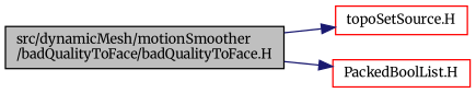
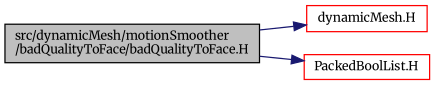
  digraph {
    rankdir=LR
    fontname=Merriweather
    node [color=red fontname=Merriweather fontsize=10 shape=record]
    edge [color=midnightblue fontname=Merriweather fontsize=10 labelfontname=Helvetica labelfontsize=10 style=solid]
    n1 [color=black fillcolor=grey75 fontcolor=black height=0.2 label="src/dynamicMesh/motionSmoother\l/badQualityToFace/badQualityToFace.H" style=filled width=0.4]
-   n2 [height=0.2 label="topoSetSource.H" width=0.4]
+   n2 [height=0.2 label="dynamicMesh.H" width=0.4]
    n3 [height=0.2 label="PackedBoolList.H" width=0.4]
    n1 -> n2
    n1 -> n3
  }
